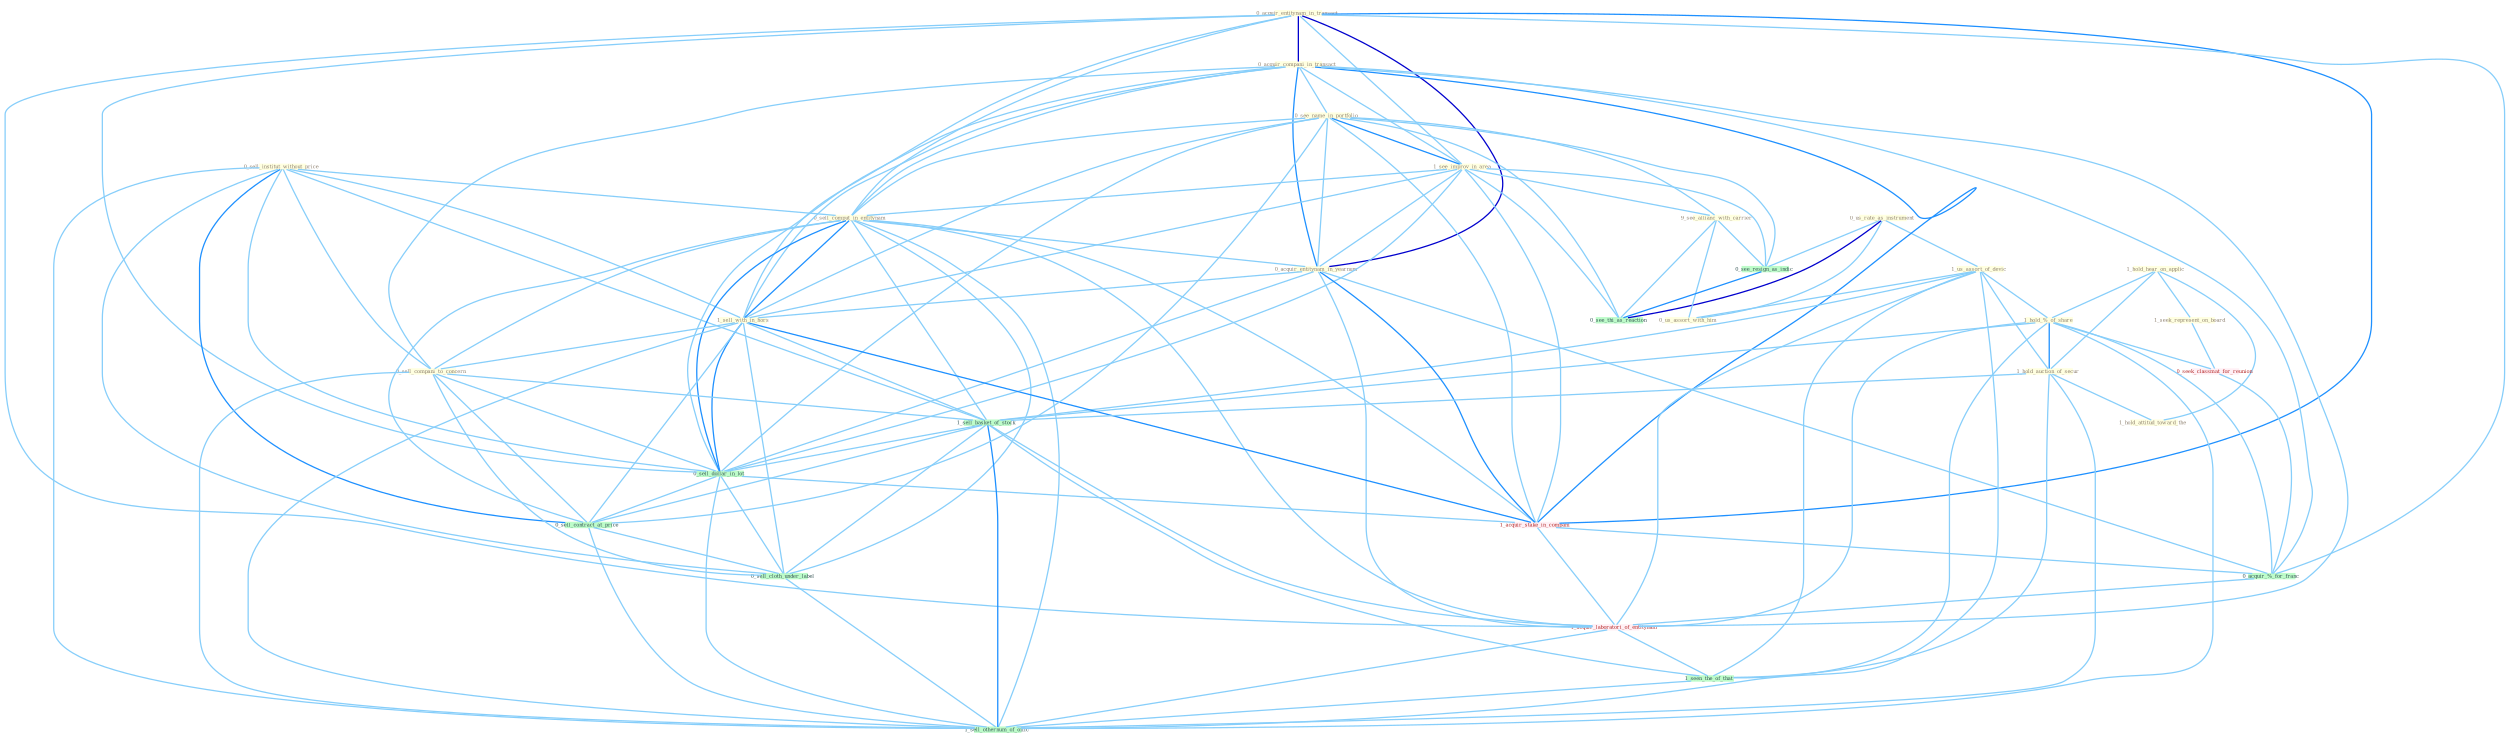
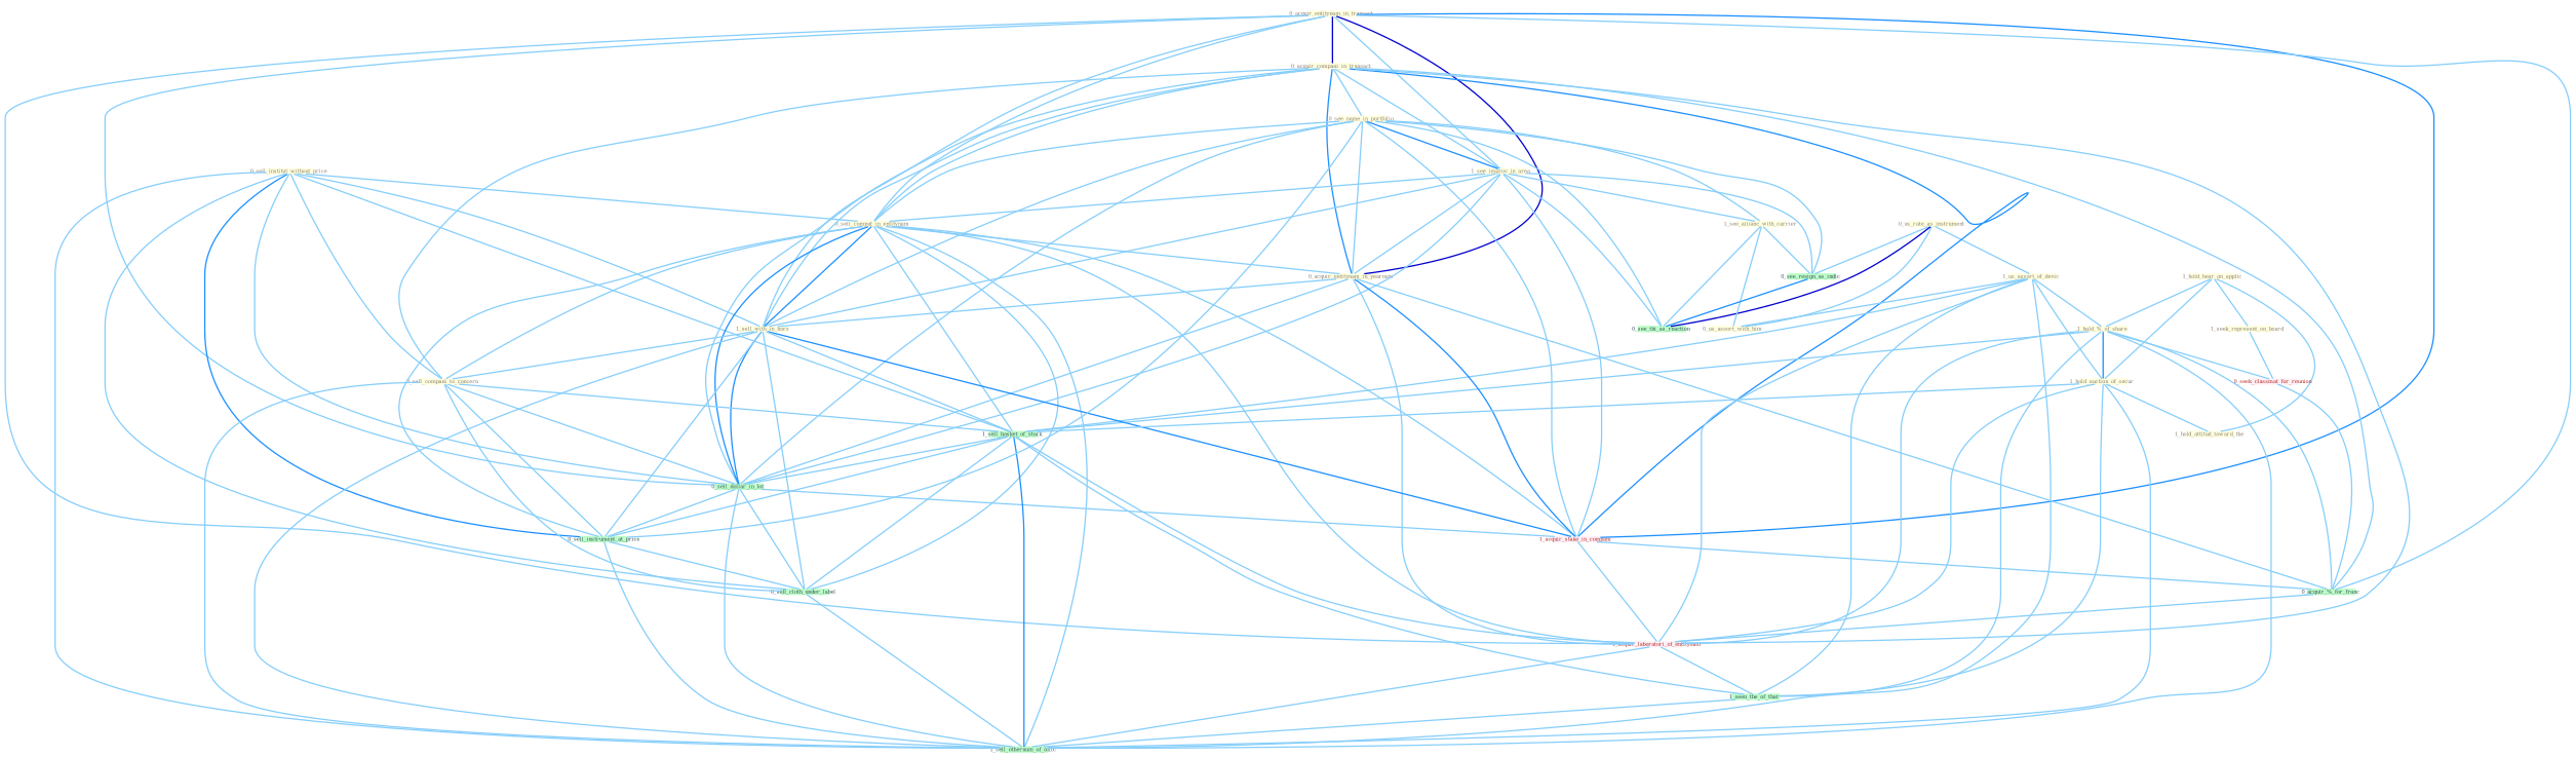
  graph {
    node [color="#ffffe0" fixedsize=true fontcolor="#8b7d6b" fontsize=4 shape=polygon style=filled]
    edge [color="#87cefa" w=1]
    "0_acquir_entitynam_in_transact " [height=.06 width=.5]
    "0_us_rate_as_instrument " [height=.06 width=.5]
    "0_acquir_compani_in_transact " [height=.06 width=.5]
    "1_us_assort_of_devic " [height=.06 width=.5]
    "0_see_name_in_portfolio " [height=.06 width=.5]
    "1_see_improv_in_area " [height=.06 width=.5]
-   "1_see_allianc_with_carrier " [height=.06 width=.5 label="9_see_allianc_with_carrier"]
+   "1_see_allianc_with_carrier " [height=.06 width=.5]
    "0_sell_institut_without_price " [height=.06 width=.5]
    "1_hold_hear_on_applic " [height=.06 width=.5]
    "0_sell_comput_in_entitynam " [height=.06 width=.5]
    "1_hold_%_of_share " [height=.06 width=.5]
    "1_seek_represent_on_board " [height=.06 width=.5]
    "0_acquir_entitynam_in_yearnum " [height=.06 width=.5]
    n14 [height=.06 label="1_sell_with_in_hors" width=.5]
    "0_sell_compani_to_concern " [height=.06 width=.5]
    "1_hold_auction_of_secur " [height=.06 width=.5]
    "1_hold_attitud_toward_the " [height=.06 width=.5]
    n18 [height=.06 label="0_us_assort_with_him" width=.5]
    "0_seek_classmat_for_reunion " [color="#fff0f5" fontcolor="#b22222" height=.06 width=.5]
    "1_acquir_stake_in_compani " [color="#fff0f5" fontcolor="#b22222" height=.06 width=.5]
    "1_acquir_laboratori_of_entitynam " [color="#fff0f5" fontcolor="#b22222" height=.06 width=.5]
    "0_sell_dollar_in_lot " [color="#BDFCC9" fontcolor="#2f4f4f" height=.06 width=.5]
    "0_acquir_%_for_franc " [color="#BDFCC9" fontcolor="#2f4f4f" height=.06 width=.5]
    "0_see_resign_as_indic " [color="#BDFCC9" fontcolor="#2f4f4f" height=.06 width=.5]
    "0_see_thi_as_reaction " [color="#BDFCC9" fontcolor="#2f4f4f" height=.06 width=.5]
    "1_sell_basket_of_stock " [color="#BDFCC9" fontcolor="#2f4f4f" height=.06 width=.5]
    "1_seen_the_of_that " [color="#BDFCC9" fontcolor="#2f4f4f" height=.06 width=.5]
    "1_sell_othernum_of_offic " [color="#BDFCC9" fontcolor="#2f4f4f" height=.06 width=.5]
-   "0_sell_contract_at_price " [color="#BDFCC9" fontcolor="#2f4f4f" height=.06 width=.5]
+   "0_sell_contract_at_price " [color="#BDFCC9" fontcolor="#2f4f4f" height=.06 width=.5 label="0_sell_instrument_at_price"]
    "0_sell_cloth_under_label " [color="#BDFCC9" fontcolor="#2f4f4f" height=.06 width=.5]
    subgraph sub_1 {
      "0_acquir_entitynam_in_transact "
      "0_us_rate_as_instrument "
      "0_acquir_compani_in_transact "
      "1_us_assort_of_devic "
      "0_see_name_in_portfolio "
      "1_see_improv_in_area "
      "1_see_allianc_with_carrier "
      "0_sell_institut_without_price "
      "1_hold_hear_on_applic "
      "0_sell_comput_in_entitynam "
      "1_hold_%_of_share "
      "1_seek_represent_on_board "
      "0_acquir_entitynam_in_yearnum "
      n14
      "0_sell_compani_to_concern "
      "1_hold_auction_of_secur "
      "1_hold_attitud_toward_the "
      n18
    }
    subgraph sub_2 {
      "0_seek_classmat_for_reunion "
      "1_acquir_stake_in_compani "
      "1_acquir_laboratori_of_entitynam "
    }
    "0_acquir_entitynam_in_transact " -- "0_acquir_compani_in_transact " [color="#0000cd" w=3]
    "0_acquir_entitynam_in_transact " -- "1_see_improv_in_area "
    "0_acquir_entitynam_in_transact " -- "0_sell_comput_in_entitynam "
    "0_acquir_entitynam_in_transact " -- "0_acquir_entitynam_in_yearnum " [color="#0000cd" w=3]
    "0_acquir_entitynam_in_transact " -- n14
    "0_acquir_entitynam_in_transact " -- "1_acquir_stake_in_compani " [color="#1e90ff" w=2]
    "0_acquir_entitynam_in_transact " -- "1_acquir_laboratori_of_entitynam "
    "0_acquir_entitynam_in_transact " -- "0_sell_dollar_in_lot "
    "0_acquir_entitynam_in_transact " -- "0_acquir_%_for_franc "
    "0_us_rate_as_instrument " -- "1_us_assort_of_devic "
    "0_us_rate_as_instrument " -- n18
    "0_us_rate_as_instrument " -- "0_see_resign_as_indic "
    "0_us_rate_as_instrument " -- "0_see_thi_as_reaction " [color="#0000cd"]
    "0_acquir_compani_in_transact " -- "0_see_name_in_portfolio "
    "0_acquir_compani_in_transact " -- "1_see_improv_in_area "
    "0_acquir_compani_in_transact " -- "0_sell_comput_in_entitynam "
    "0_acquir_compani_in_transact " -- "0_acquir_entitynam_in_yearnum " [color="#1e90ff" w=2]
    "0_acquir_compani_in_transact " -- n14
    "0_acquir_compani_in_transact " -- "0_sell_compani_to_concern "
    "0_acquir_compani_in_transact " -- "1_acquir_stake_in_compani " [color="#1e90ff" w=2]
    "0_acquir_compani_in_transact " -- "1_acquir_laboratori_of_entitynam "
    "0_acquir_compani_in_transact " -- "0_sell_dollar_in_lot "
    "0_acquir_compani_in_transact " -- "0_acquir_%_for_franc "
    "1_us_assort_of_devic " -- "1_hold_%_of_share "
    "1_us_assort_of_devic " -- "1_hold_auction_of_secur "
    "1_us_assort_of_devic " -- n18
    "1_us_assort_of_devic " -- "1_acquir_laboratori_of_entitynam "
    "1_us_assort_of_devic " -- "1_sell_basket_of_stock "
    "1_us_assort_of_devic " -- "1_seen_the_of_that "
    "1_us_assort_of_devic " -- "1_sell_othernum_of_offic "
    "0_see_name_in_portfolio " -- "1_see_improv_in_area " [color="#1e90ff" w=2]
    "0_see_name_in_portfolio " -- "1_see_allianc_with_carrier "
    "0_see_name_in_portfolio " -- "0_sell_comput_in_entitynam "
    "0_see_name_in_portfolio " -- "0_acquir_entitynam_in_yearnum "
    "0_see_name_in_portfolio " -- n14
    "0_see_name_in_portfolio " -- "1_acquir_stake_in_compani "
    "0_see_name_in_portfolio " -- "0_sell_dollar_in_lot "
    "0_see_name_in_portfolio " -- "0_see_resign_as_indic "
    "0_see_name_in_portfolio " -- "0_see_thi_as_reaction "
    "1_see_improv_in_area " -- "1_see_allianc_with_carrier "
    "1_see_improv_in_area " -- "0_sell_comput_in_entitynam "
    "1_see_improv_in_area " -- "0_acquir_entitynam_in_yearnum "
    "1_see_improv_in_area " -- n14
    "1_see_improv_in_area " -- "1_acquir_stake_in_compani "
    "1_see_improv_in_area " -- "0_sell_dollar_in_lot "
    "1_see_improv_in_area " -- "0_see_resign_as_indic "
    "1_see_improv_in_area " -- "0_see_thi_as_reaction "
    "1_see_allianc_with_carrier " -- n18
    "1_see_allianc_with_carrier " -- "0_see_resign_as_indic "
    "1_see_allianc_with_carrier " -- "0_see_thi_as_reaction "
    "0_sell_institut_without_price " -- "0_sell_comput_in_entitynam "
    "0_sell_institut_without_price " -- n14
    "0_sell_institut_without_price " -- "0_sell_compani_to_concern "
    "0_sell_institut_without_price " -- "0_sell_dollar_in_lot "
    "0_sell_institut_without_price " -- "1_sell_basket_of_stock "
    "0_sell_institut_without_price " -- "1_sell_othernum_of_offic "
    "0_sell_institut_without_price " -- "0_sell_contract_at_price " [color="#1e90ff" w=2]
    "0_sell_institut_without_price " -- "0_sell_cloth_under_label "
    "1_hold_hear_on_applic " -- "1_hold_%_of_share "
    "1_hold_hear_on_applic " -- "1_seek_represent_on_board "
    "1_hold_hear_on_applic " -- "1_hold_auction_of_secur "
    "1_hold_hear_on_applic " -- "1_hold_attitud_toward_the "
    "0_sell_comput_in_entitynam " -- "0_acquir_entitynam_in_yearnum "
    "0_sell_comput_in_entitynam " -- n14 [color="#1e90ff" w=2]
    "0_sell_comput_in_entitynam " -- "0_sell_compani_to_concern "
    "0_sell_comput_in_entitynam " -- "1_acquir_stake_in_compani "
    "0_sell_comput_in_entitynam " -- "1_acquir_laboratori_of_entitynam "
    "0_sell_comput_in_entitynam " -- "0_sell_dollar_in_lot " [color="#1e90ff" w=2]
    "0_sell_comput_in_entitynam " -- "1_sell_basket_of_stock "
    "0_sell_comput_in_entitynam " -- "1_sell_othernum_of_offic "
    "0_sell_comput_in_entitynam " -- "0_sell_contract_at_price "
    "0_sell_comput_in_entitynam " -- "0_sell_cloth_under_label "
    "1_hold_%_of_share " -- "1_hold_auction_of_secur " [color="#1e90ff" w=2]
    "1_hold_%_of_share " -- "0_seek_classmat_for_reunion "
    "1_hold_%_of_share " -- "1_acquir_laboratori_of_entitynam "
    "1_hold_%_of_share " -- "0_acquir_%_for_franc "
    "1_hold_%_of_share " -- "1_sell_basket_of_stock "
    "1_hold_%_of_share " -- "1_seen_the_of_that "
    "1_hold_%_of_share " -- "1_sell_othernum_of_offic "
    "1_seek_represent_on_board " -- "0_seek_classmat_for_reunion "
    "0_acquir_entitynam_in_yearnum " -- n14
    "0_acquir_entitynam_in_yearnum " -- "1_acquir_stake_in_compani " [color="#1e90ff" w=2]
    "0_acquir_entitynam_in_yearnum " -- "1_acquir_laboratori_of_entitynam "
    "0_acquir_entitynam_in_yearnum " -- "0_sell_dollar_in_lot "
    "0_acquir_entitynam_in_yearnum " -- "0_acquir_%_for_franc "
    n14 -- "0_sell_compani_to_concern "
    n14 -- "1_acquir_stake_in_compani " [color="#1e90ff" w=2]
    n14 -- "0_sell_dollar_in_lot " [color="#1e90ff" w=2]
    n14 -- "1_sell_basket_of_stock "
    n14 -- "1_sell_othernum_of_offic "
    n14 -- "0_sell_contract_at_price "
    n14 -- "0_sell_cloth_under_label "
    "0_sell_compani_to_concern " -- "0_sell_dollar_in_lot "
    "0_sell_compani_to_concern " -- "1_sell_basket_of_stock "
    "0_sell_compani_to_concern " -- "1_sell_othernum_of_offic "
    "0_sell_compani_to_concern " -- "0_sell_contract_at_price "
    "0_sell_compani_to_concern " -- "0_sell_cloth_under_label "
    "1_hold_auction_of_secur " -- "1_hold_attitud_toward_the "
+   "1_hold_auction_of_secur " -- "1_acquir_laboratori_of_entitynam "
    "1_hold_auction_of_secur " -- "1_sell_basket_of_stock "
    "1_hold_auction_of_secur " -- "1_seen_the_of_that "
    "1_hold_auction_of_secur " -- "1_sell_othernum_of_offic "
    "0_seek_classmat_for_reunion " -- "0_acquir_%_for_franc "
    "1_acquir_stake_in_compani " -- "1_acquir_laboratori_of_entitynam "
    "1_acquir_stake_in_compani " -- "0_acquir_%_for_franc "
    "1_acquir_laboratori_of_entitynam " -- "1_seen_the_of_that "
    "1_acquir_laboratori_of_entitynam " -- "1_sell_othernum_of_offic "
    "0_sell_dollar_in_lot " -- "1_acquir_stake_in_compani "
    "0_sell_dollar_in_lot " -- "1_sell_othernum_of_offic "
    "0_sell_dollar_in_lot " -- "0_sell_contract_at_price "
    "0_sell_dollar_in_lot " -- "0_sell_cloth_under_label "
    "0_acquir_%_for_franc " -- "1_acquir_laboratori_of_entitynam "
    "0_see_resign_as_indic " -- "0_see_thi_as_reaction " [color="#1e90ff" w=2]
    "1_sell_basket_of_stock " -- "1_acquir_laboratori_of_entitynam "
    "1_sell_basket_of_stock " -- "0_sell_dollar_in_lot "
    "1_sell_basket_of_stock " -- "1_seen_the_of_that "
    "1_sell_basket_of_stock " -- "1_sell_othernum_of_offic " [color="#1e90ff" w=2]
    "1_sell_basket_of_stock " -- "0_sell_contract_at_price "
    "1_sell_basket_of_stock " -- "0_sell_cloth_under_label "
    "1_seen_the_of_that " -- "1_sell_othernum_of_offic "
    "0_sell_contract_at_price " -- "0_see_name_in_portfolio "
    "0_sell_contract_at_price " -- "1_sell_othernum_of_offic "
    "0_sell_contract_at_price " -- "0_sell_cloth_under_label "
    "0_sell_cloth_under_label " -- "1_sell_othernum_of_offic "
  }
